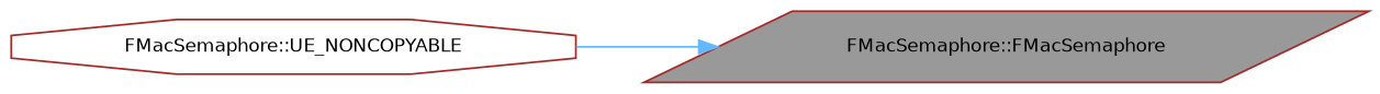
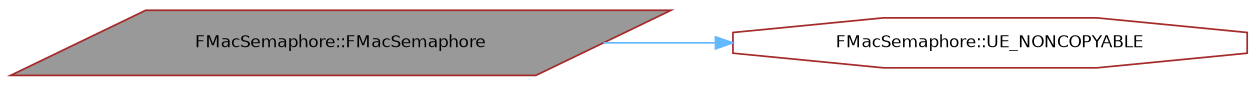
  digraph {
    rankdir=RL
    node [color=brown fontname=Helvetica fontsize=10 style=filled]
    n1 [fillcolor=grey60 fontcolor=black height=0.2 label="FMacSemaphore::FMacSemaphore" shape=parallelogram width=0.4]
    n2 [fillcolor=white height=0.2 label="FMacSemaphore::UE_NONCOPYABLE" shape=octagon width=0.4]
-   n1 -> n2 [color=steelblue1 dir=back fontname=Helvetica fontsize=10 labelfontname=Helvetica labelfontsize=10 style=solid]
+   n2 -> n1 [color=steelblue1 dir=back fontname=Helvetica fontsize=10 labelfontname=Helvetica labelfontsize=10 style=solid]
  }
